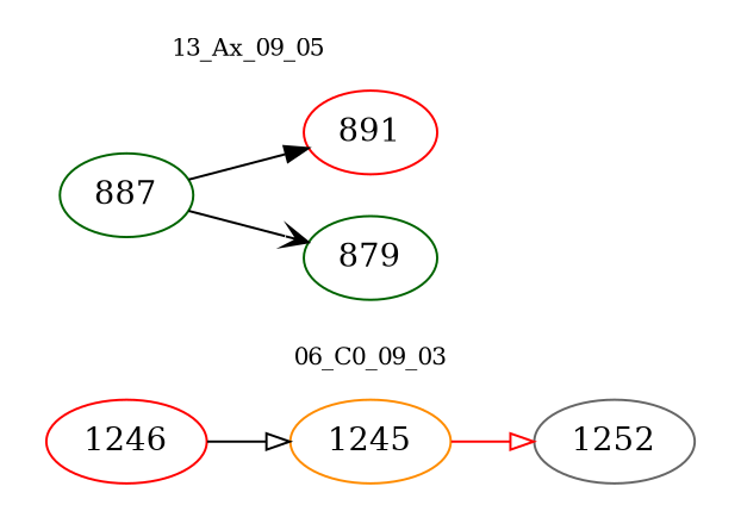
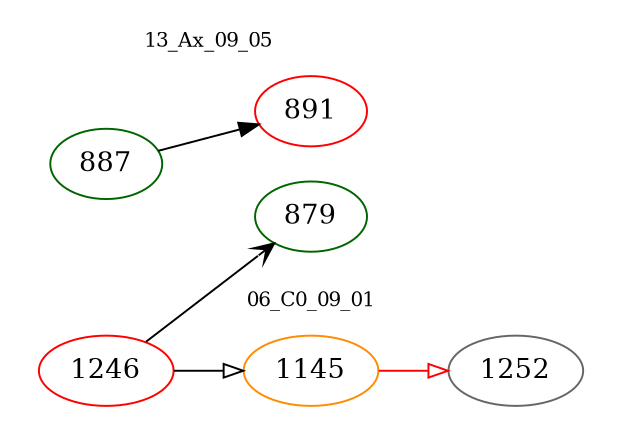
  digraph {
    rankdir=LR
    node [color=darkgreen]
    edge [arrowhead=onormal color=black]
    n1 [label=887]
    n2 [label=879]
    n3 [color=red label=891]
    n4 [color=red label=1246]
-   n5 [color=darkorange label=1245]
+   n5 [color=darkorange label=1145]
    n6 [color=gray40 label=1252]
    subgraph cluster_1 {
      color=white
      fontsize=10
      label="13_Ax_09_05"
      n1
      n2
      n3
    }
    subgraph cluster_2 {
      color=white
      fontsize=10
-     label="06_C0_09_03"
+     label="06_C0_09_01"
      n4
      n5
      n6
    }
-   n1 -> n2 [arrowhead=vee]
+   n4 -> n2 [arrowhead=vee]
    n1 -> n3 [arrowhead=normal]
    n4 -> n5
    n5 -> n6 [color=red]
  }
